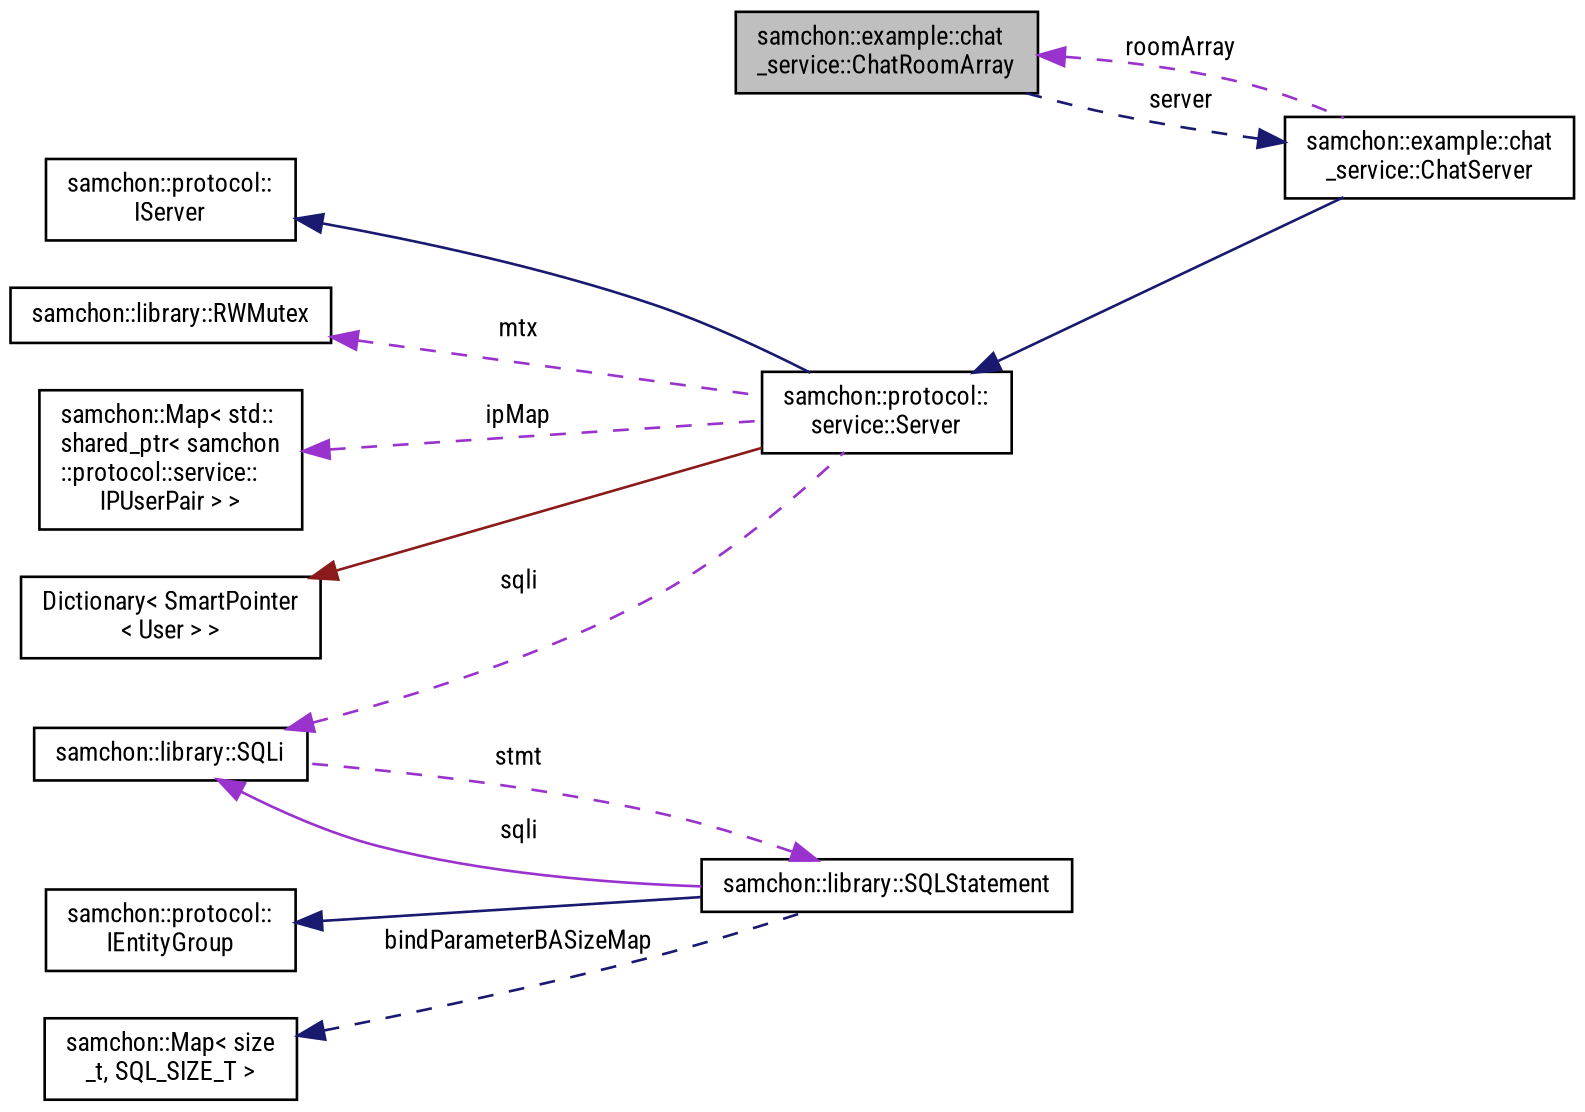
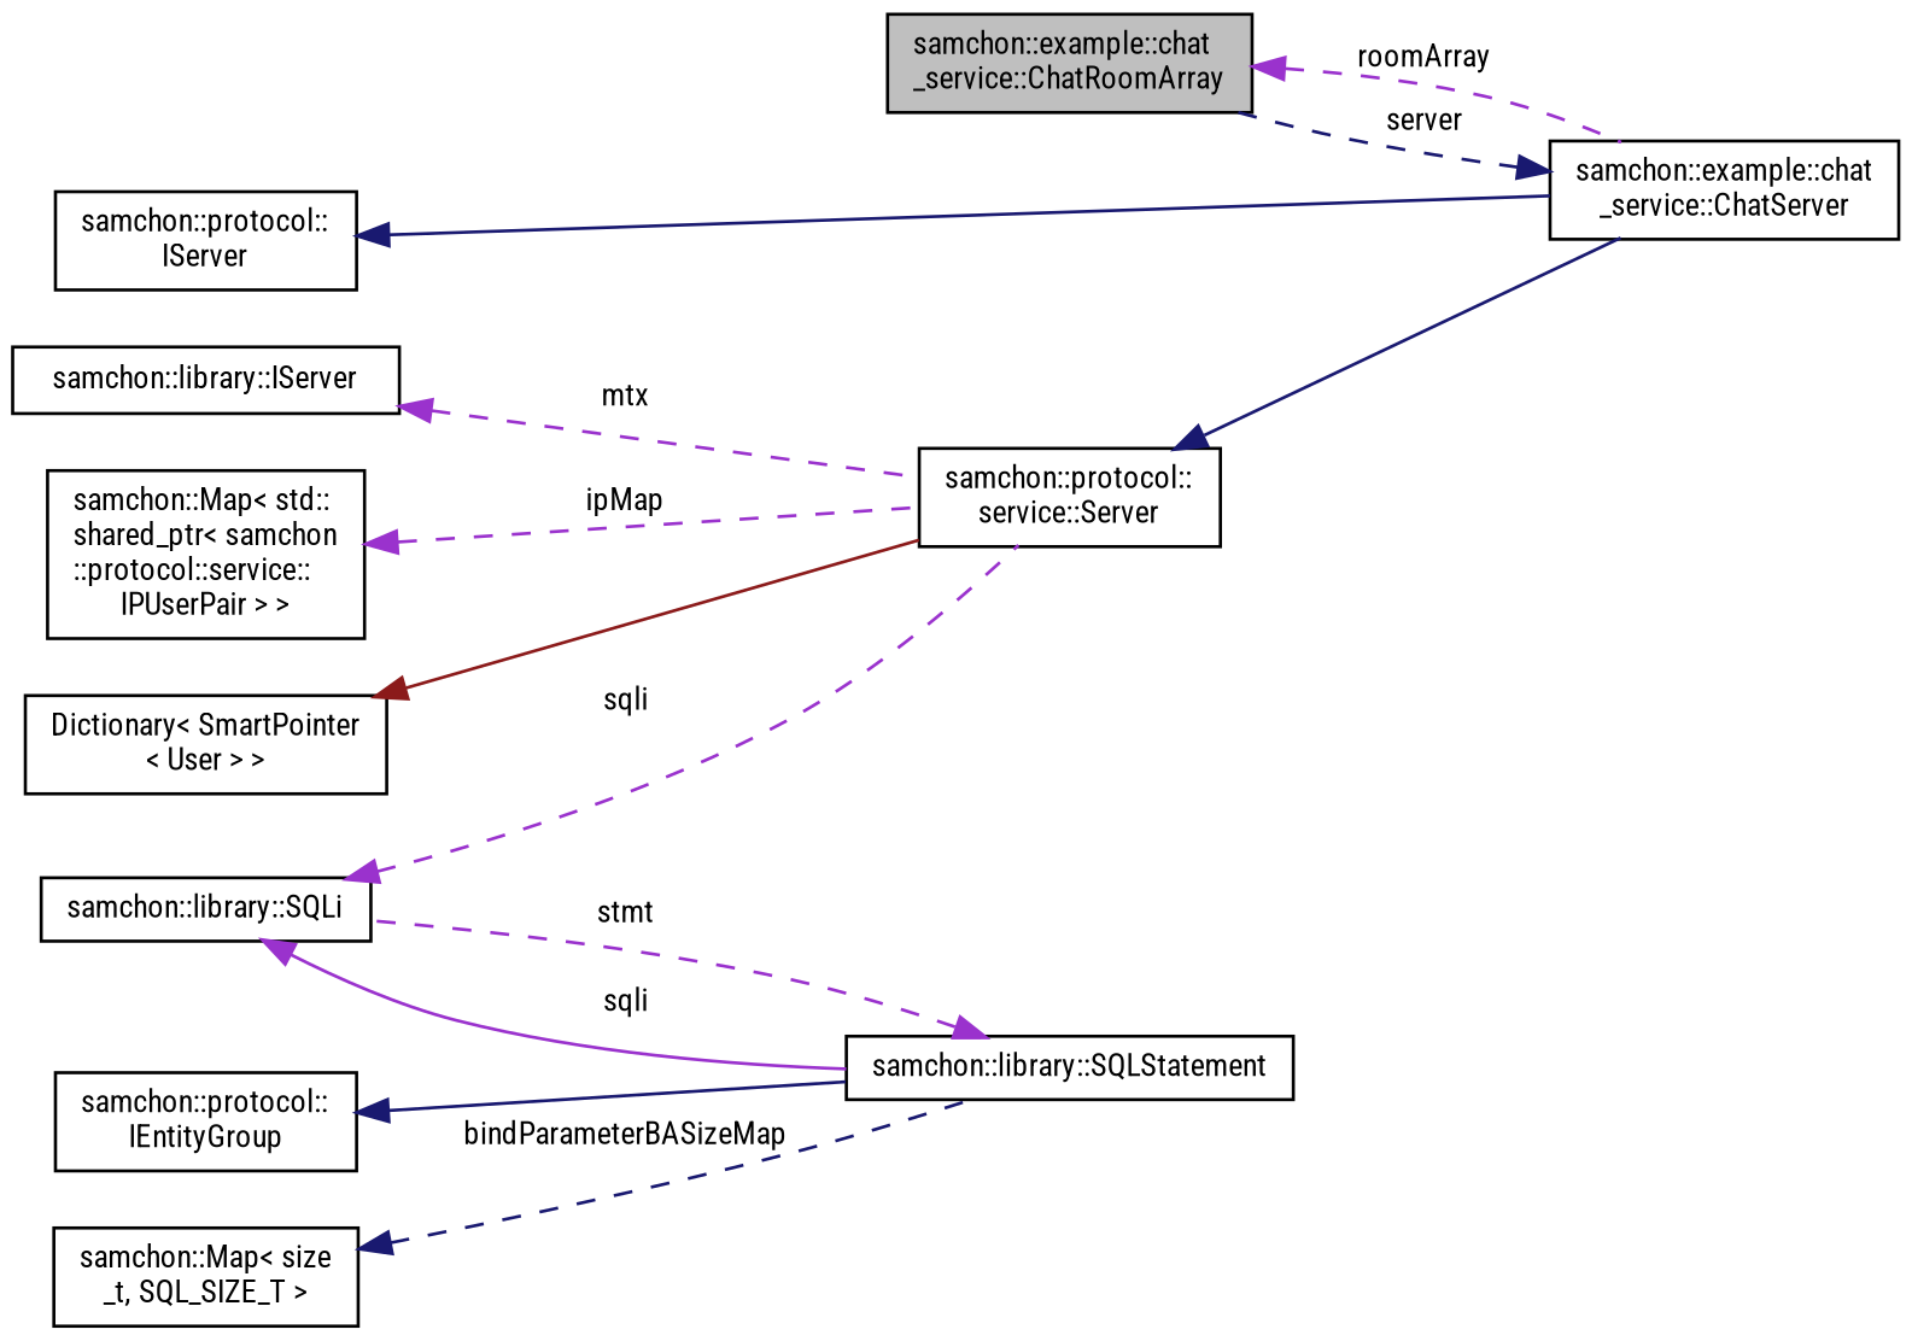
  digraph {
    fontname="Roboto Condensed"
    rankdir=LR
    node [color=black fillcolor=white fontname="Roboto Condensed" fontsize=10 shape=record style=filled]
    edge [color=darkorchid3 dir=back fontname="Roboto Condensed" fontsize=10 labelfontname=Helvetica labelfontsize=10 style=dashed]
    n1 [fillcolor=grey75 fontcolor=black height=0.2 label="samchon::example::chat\l_service::ChatRoomArray" width=0.4]
    n2 [height=0.2 label="samchon::example::chat\l_service::ChatServer" width=0.4]
    n3 [height=0.2 label="samchon::protocol::\lIEntityGroup" width=0.4]
    n4 [height=0.2 label="samchon::library::SQLStatement" width=0.4]
    n5 [height=0.2 label="samchon::protocol::\lservice::Server" width=0.4]
    n6 [height=0.2 label="Dictionary\< SmartPointer\l\< User \> \>" width=0.4]
    n7 [height=0.2 label="samchon::protocol::\lIServer" width=0.4]
-   n8 [height=0.2 label="samchon::library::RWMutex" width=0.4]
+   n8 [height=0.2 label="samchon::library::IServer" width=0.4]
    n9 [height=0.2 label="samchon::Map\< std::\lshared_ptr\< samchon\l::protocol::service::\lIPUserPair \> \>" width=0.4]
    n10 [height=0.2 label="samchon::library::SQLi" width=0.4]
    n11 [height=0.2 label="samchon::Map\< size\l_t, SQL_SIZE_T \>" width=0.4]
    n1 -> n2 [label=" roomArray"]
    n2 -> n1 [color=midnightblue label=" server"]
    n3 -> n4 [color=midnightblue style=solid]
    n4 -> n10 [label=" stmt"]
    n5 -> n2 [color=midnightblue style=solid]
    n6 -> n5 [color=firebrick4 style=solid]
-   n7 -> n5 [color=midnightblue style=solid]
+   n7 -> n2 [color=midnightblue style=solid]
    n8 -> n5 [label=" mtx"]
    n9 -> n5 [label=" ipMap"]
    n10 -> n4 [label=" sqli" style=solid]
    n10 -> n5 [label=" sqli"]
    n11 -> n4 [color=midnightblue label=" bindParameterBASizeMap"]
  }
